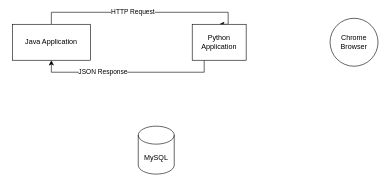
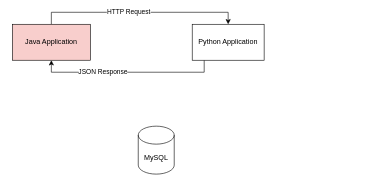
  <mxCell id="0" />
  <mxCell id="1" parent="0" />
  <mxCell id="2" style="edgeStyle=orthogonalEdgeStyle;rounded=0;orthogonalLoop=1;jettySize=auto;html=1;entryX=0.5;entryY=0;entryDx=0;entryDy=0;" edge="1" parent="1" source="4" target="7"><mxGeometry relative="1" as="geometry"><Array as="points"><mxPoint x="85" y="20" /><mxPoint x="380" y="20" /></Array></mxGeometry></mxCell>
  <mxCell id="3" value="HTTP Request" style="edgeLabel;html=1;align=center;verticalAlign=middle;resizable=0;points=[];" vertex="1" connectable="0" parent="2"><mxGeometry x="-0.115" y="1" relative="1" as="geometry"><mxPoint as="offset" /></mxGeometry></mxCell>
- <mxCell id="4" value="Java Application" style="rounded=0;whiteSpace=wrap;html=1;" vertex="1" parent="1"><mxGeometry x="20" y="40" width="130" height="60" as="geometry" /></mxCell>
+ <mxCell id="4" value="Java Application" style="rounded=0;whiteSpace=wrap;html=1;fillColor=#f8cecc;" vertex="1" parent="1"><mxGeometry x="20" y="40" width="130" height="60" as="geometry" /></mxCell>
  <mxCell id="5" style="edgeStyle=orthogonalEdgeStyle;rounded=0;orthogonalLoop=1;jettySize=auto;html=1;entryX=0.5;entryY=1;entryDx=0;entryDy=0;" edge="1" parent="1" source="7" target="4"><mxGeometry relative="1" as="geometry"><Array as="points"><mxPoint x="340" y="120" /><mxPoint x="85" y="120" /></Array></mxGeometry></mxCell>
  <mxCell id="6" value="JSON Response" style="edgeLabel;html=1;align=center;verticalAlign=middle;resizable=0;points=[];" vertex="1" connectable="0" parent="5"><mxGeometry x="0.2" y="-1" relative="1" as="geometry"><mxPoint x="-13" as="offset" /></mxGeometry></mxCell>
- <mxCell id="7" value="Python Application" style="rounded=0;whiteSpace=wrap;html=1;" vertex="1" parent="1"><mxGeometry x="320" y="40" width="90" height="60" as="geometry" /></mxCell>
- <mxCell id="8" value="Chrome Browser" style="ellipse;whiteSpace=wrap;html=1;aspect=fixed;" vertex="1" parent="1"><mxGeometry x="550" y="30" width="80" height="80" as="geometry" /></mxCell>
+ <mxCell id="7" value="Python Application" style="rounded=0;whiteSpace=wrap;html=1;" vertex="1" parent="1"><mxGeometry x="320" y="40" width="120" height="60" as="geometry" /></mxCell>
  <mxCell id="9" value="MySQL" style="shape=cylinder3;whiteSpace=wrap;html=1;boundedLbl=1;backgroundOutline=1;size=15;" vertex="1" parent="1"><mxGeometry x="230" y="210" width="60" height="80" as="geometry" /></mxCell>
